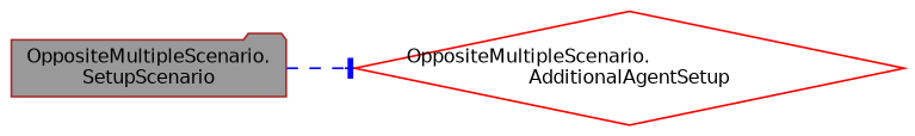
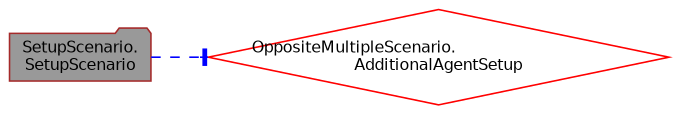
  digraph {
    rankdir=LR
    node [fontname=Helvetica fontsize=10 style=filled]
-   n1 [color=brown fillcolor=grey60 fontcolor=black height=0.2 label="OppositeMultipleScenario.\lSetupScenario" shape=folder width=0.4]
+   n1 [color=brown fillcolor=grey60 fontcolor=black height=0.2 label="SetupScenario.\lSetupScenario" shape=folder width=0.4]
    n2 [color=red fillcolor=white height=0.2 label="OppositeMultipleScenario.\lAdditionalAgentSetup" shape=diamond width=0.4]
    n1 -> n2 [color=blue fontname=Helvetica fontsize=10 labelfontname=Helvetica labelfontsize=10 style=dashed arrowhead=tee]
  }
